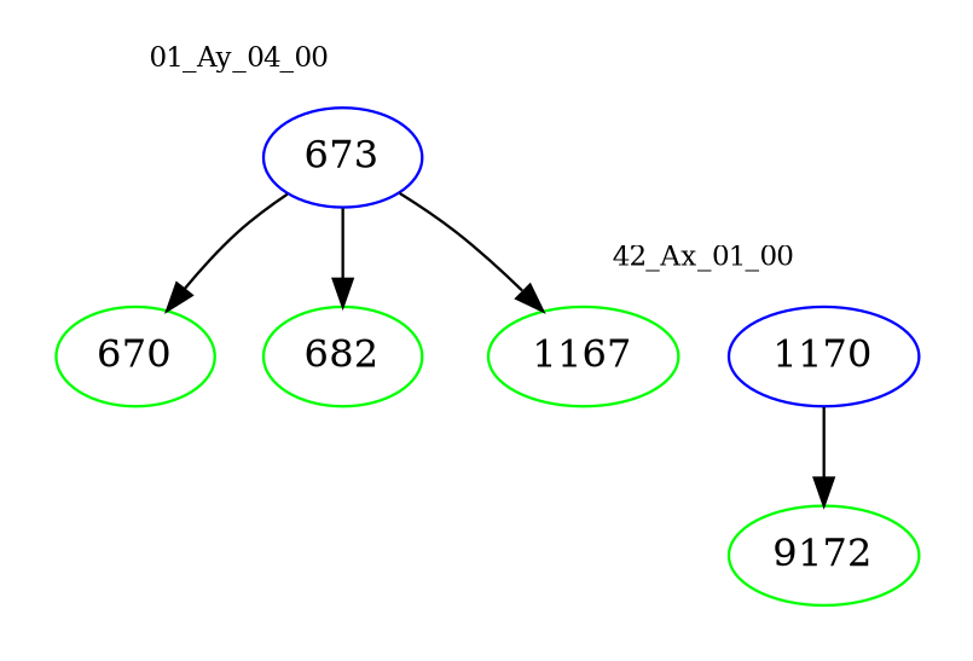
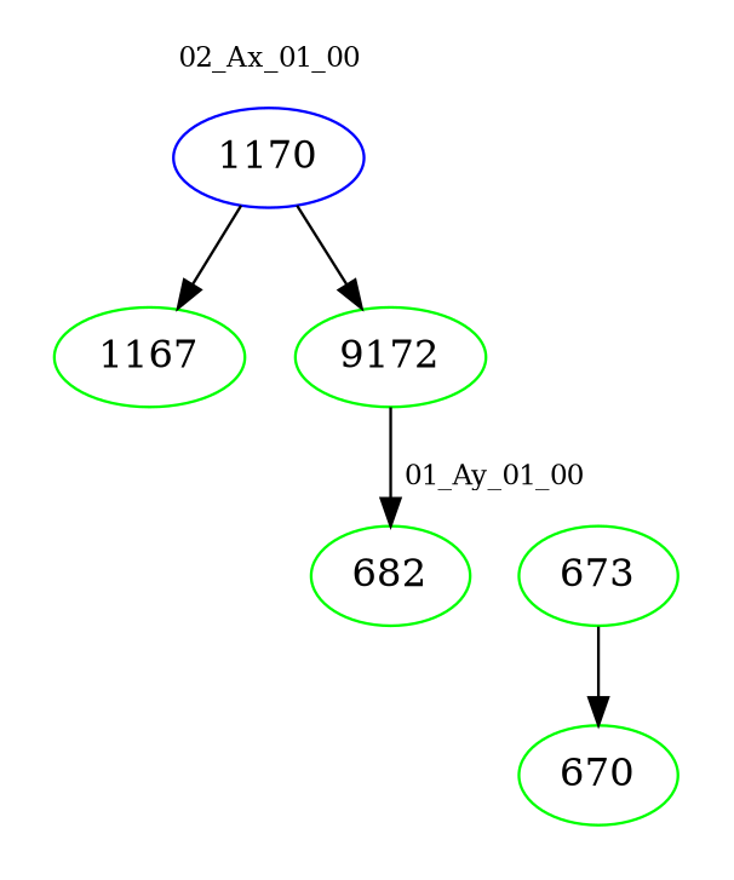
  digraph {
    node [color=green]
    edge [color=black]
    n1 [color=blue label=1170]
    n2 [label=1167]
    n3 [label=9172]
-   n4 [color=blue label=673]
+   n4 [label=673]
    n5 [label=670]
    n6 [label=682]
    subgraph cluster_1 {
      color=white
      fontsize=10
-     label="42_Ax_01_00"
+     label="02_Ax_01_00"
      n1
      n2
      n3
    }
    subgraph cluster_2 {
      color=white
      fontsize=10
-     label="01_Ay_04_00"
+     label="01_Ay_01_00"
      n4
      n5
      n6
    }
-   n4 -> n2
+   n1 -> n2
    n1 -> n3
    n4 -> n5
-   n4 -> n6
+   n3 -> n6
  }
